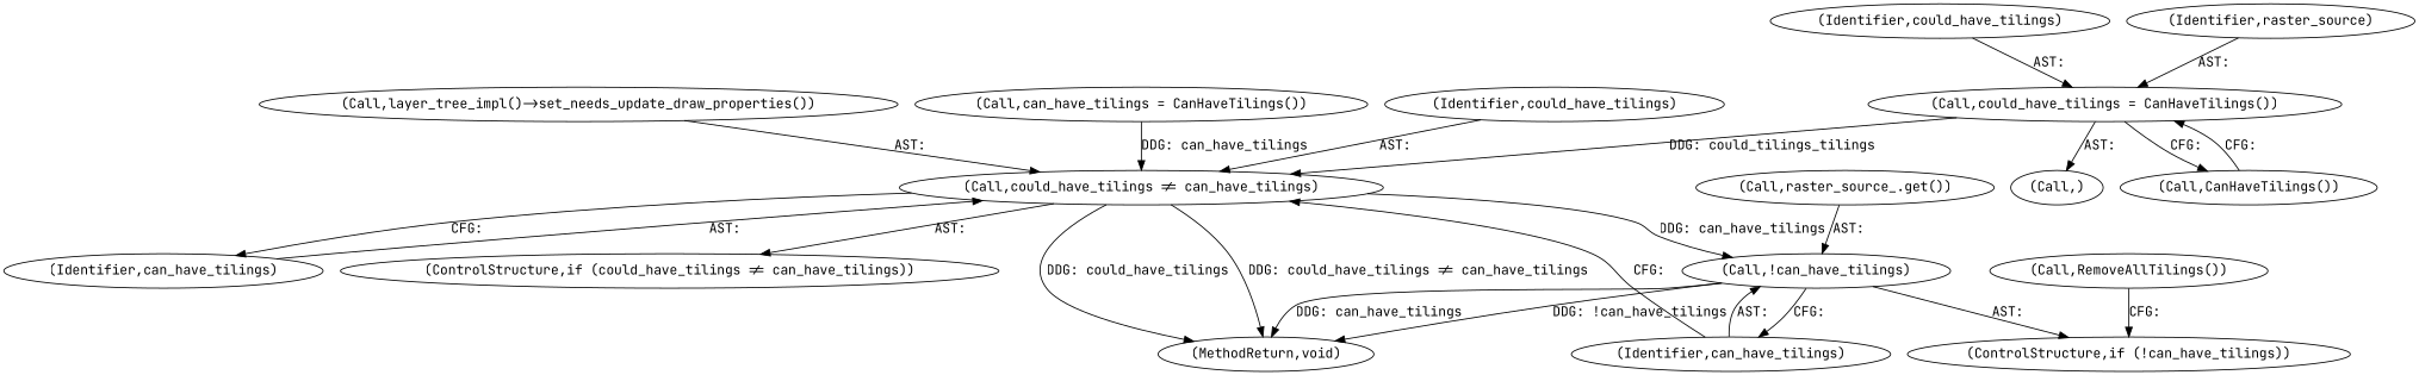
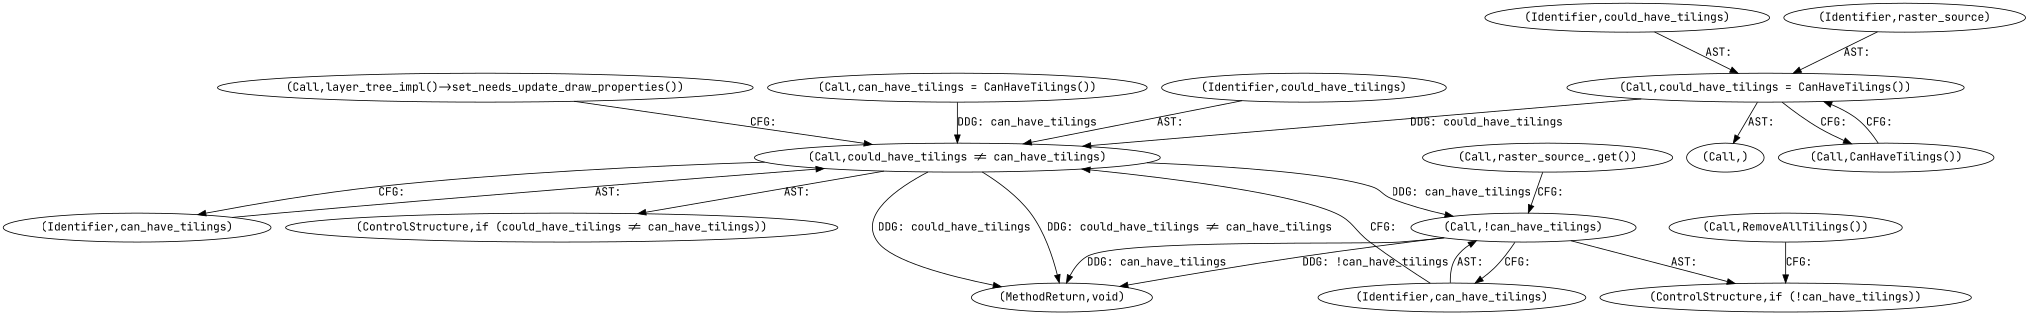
  digraph {
    fontname="JetBrains Mono"
    node [fontname="JetBrains Mono"]
    edge [fontname="JetBrains Mono"]
    n1 [label="(Call,could_have_tilings = CanHaveTilings())"]
    n2 [label="(Call,could_have_tilings != can_have_tilings)"]
    n3 [label="(Call,)"]
    n4 [label="(Call,CanHaveTilings())"]
    n5 [label="(Call,!can_have_tilings)"]
    n6 [label="(MethodReturn,void)"]
    n7 [label="(Identifier,can_have_tilings)"]
    n8 [label="(ControlStructure,if (could_have_tilings != can_have_tilings))"]
    n9 [label="(Identifier,can_have_tilings)"]
    n10 [label="(ControlStructure,if (!can_have_tilings))"]
    n11 [label="(Identifier,could_have_tilings)"]
    n12 [label="(Call,layer_tree_impl()->set_needs_update_draw_properties())"]
    n13 [label="(Call,can_have_tilings = CanHaveTilings())"]
    n14 [label="(Call,RemoveAllTilings())"]
    n15 [label="(Identifier,raster_source)"]
    n16 [label="(Call,raster_source_.get())"]
    n17 [label="(Identifier,could_have_tilings)"]
-   n1 -> n2 [label="DDG: could_tilings_tilings"]
+   n1 -> n2 [label="DDG: could_have_tilings"]
    n1 -> n3 [label="AST: "]
    n1 -> n4 [label="CFG: "]
    n2 -> n5 [label="DDG: can_have_tilings"]
    n2 -> n6 [label="DDG: could_have_tilings"]
    n2 -> n6 [label="DDG: could_have_tilings != can_have_tilings"]
    n2 -> n7 [label="CFG: "]
    n2 -> n8 [label="AST: "]
    n4 -> n1 [label="CFG: "]
    n5 -> n6 [label="DDG: !can_have_tilings"]
    n5 -> n6 [label="DDG: can_have_tilings"]
    n5 -> n9 [label="CFG: "]
    n5 -> n10 [label="AST: "]
    n7 -> n2 [label="AST: "]
    n9 -> n2 [label="CFG: "]
    n9 -> n5 [label="AST: "]
    n11 -> n1 [label="AST: "]
-   n12 -> n2 [label="AST: "]
+   n12 -> n2 [label="CFG: "]
    n13 -> n2 [label="DDG: can_have_tilings"]
    n14 -> n10 [label="CFG: "]
    n15 -> n1 [label="AST: "]
-   n16 -> n5 [label="AST: "]
+   n16 -> n5 [label="CFG: "]
    n17 -> n2 [label="AST: "]
  }
